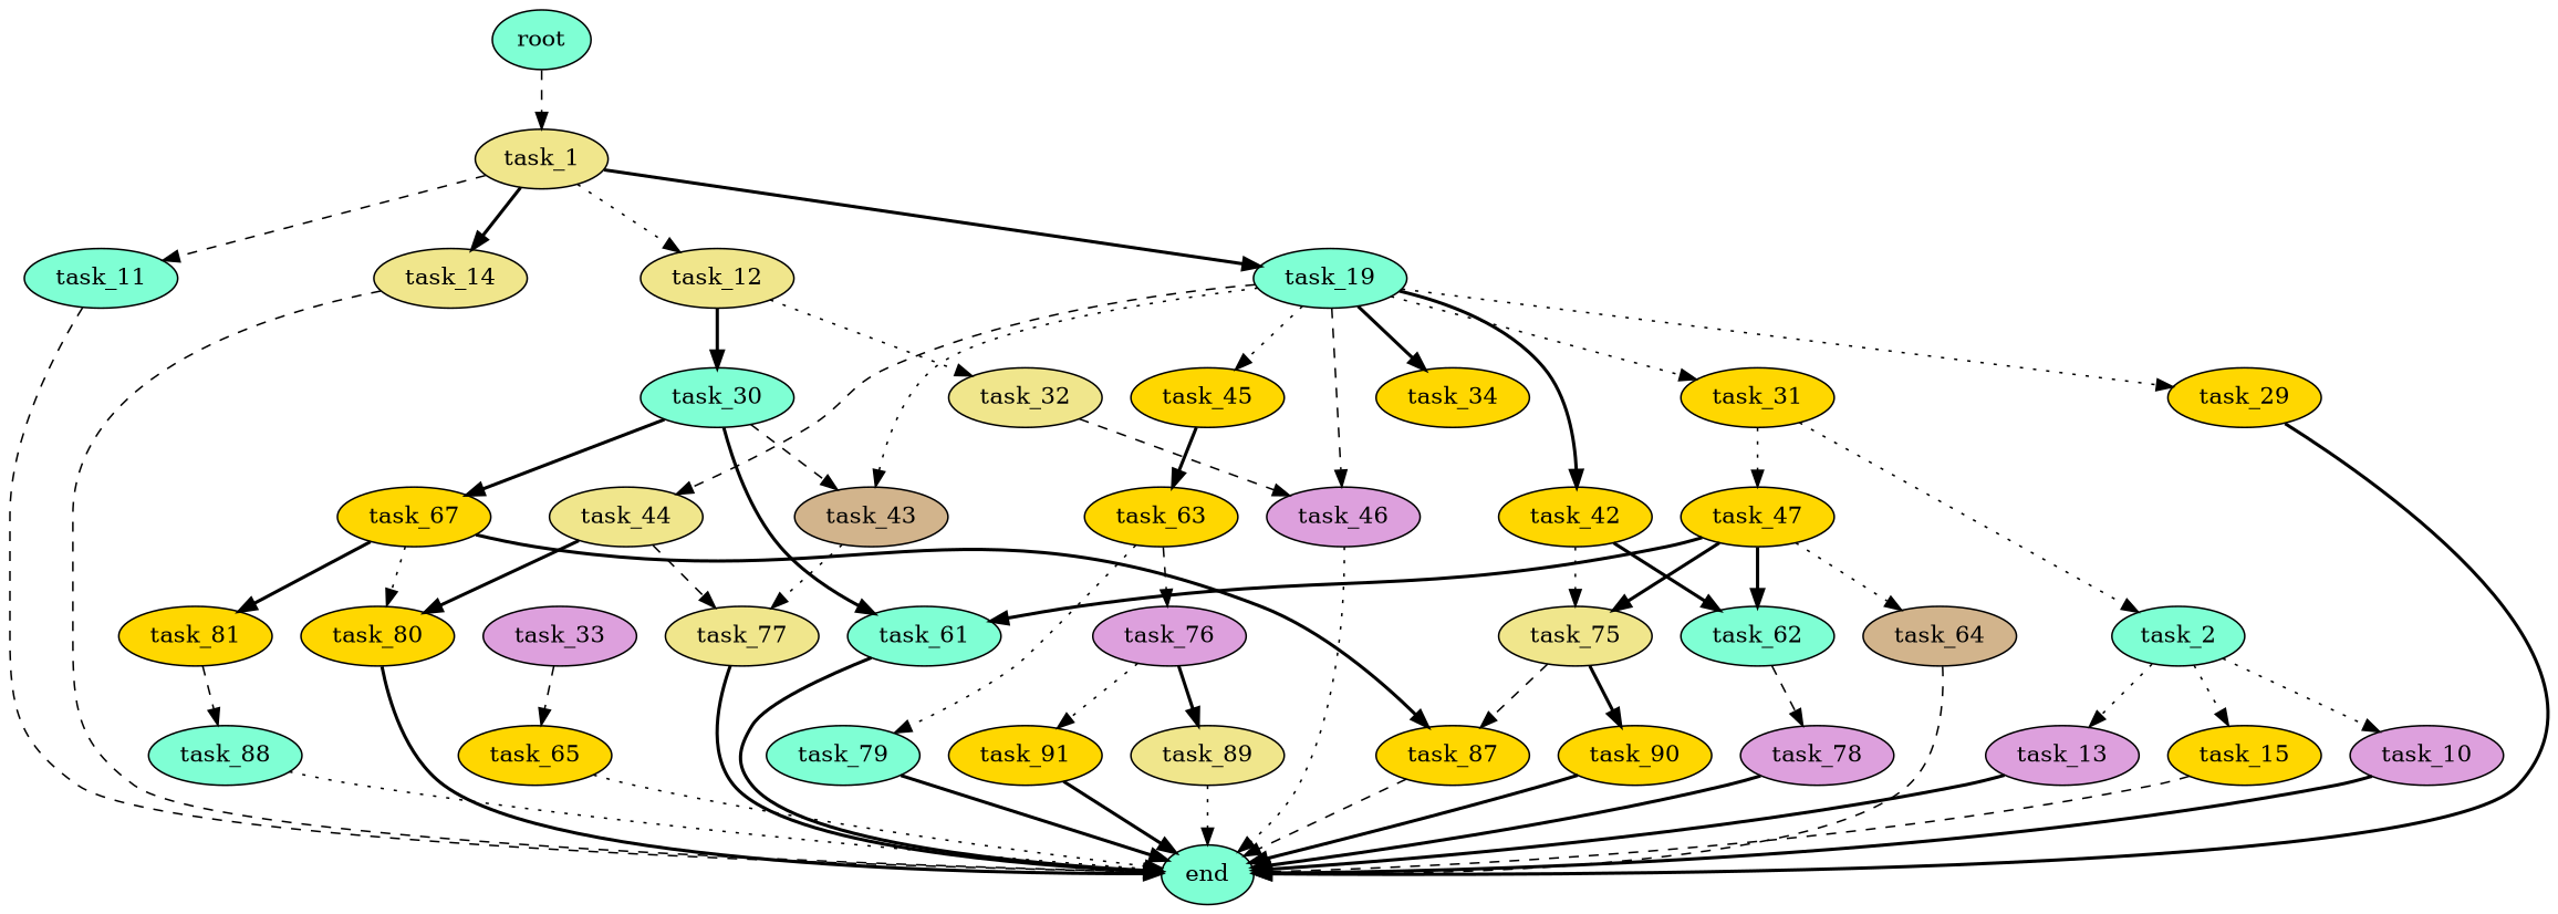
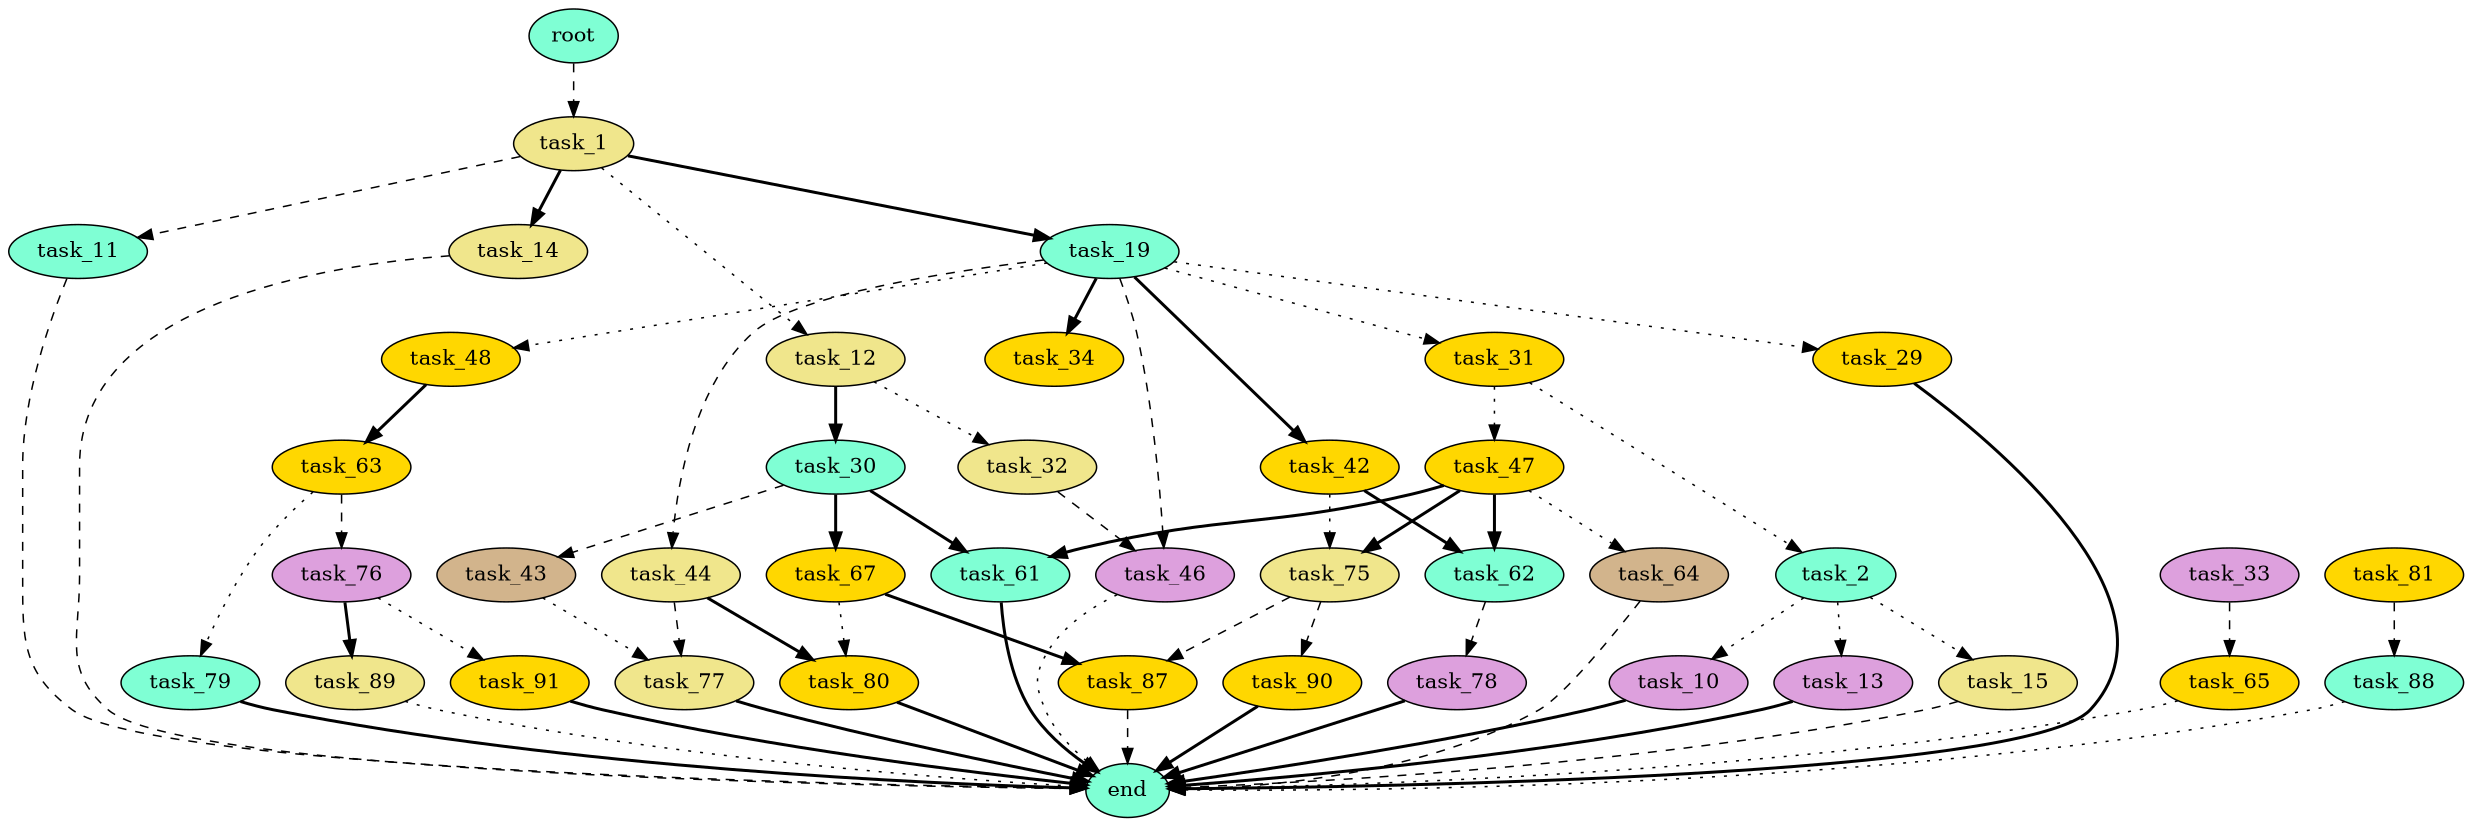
  digraph {
    node [fillcolor=gold style=filled]
    edge [style=bold]
    root [fillcolor=aquamarine]
    task_1 [fillcolor=khaki]
    task_11 [fillcolor=aquamarine]
    task_12 [fillcolor=khaki]
    task_14 [fillcolor=khaki]
    task_19 [fillcolor=aquamarine]
    task_2 [fillcolor=aquamarine]
    task_10 [fillcolor=plum]
    task_13 [fillcolor=plum]
-   task_15
+   task_15 [fillcolor=khaki]
    end [fillcolor=aquamarine]
    task_30 [fillcolor=aquamarine]
    task_32 [fillcolor=khaki]
    task_29
    task_31
    task_34
    task_42
    task_43 [fillcolor=tan]
    task_44 [fillcolor=khaki]
-   task_45
+   task_45 [label=task_48]
    task_46 [fillcolor=plum]
    task_61 [fillcolor=aquamarine]
    n23 [label=task_67]
    task_33 [fillcolor=plum]
    task_65
    task_47
    task_62 [fillcolor=aquamarine]
    task_75 [fillcolor=khaki]
    task_77 [fillcolor=khaki]
    task_80
    task_63
    task_81
    task_87
    task_64 [fillcolor=tan]
    task_78 [fillcolor=plum]
    task_90
    task_79 [fillcolor=aquamarine]
    task_76 [fillcolor=plum]
    task_89 [fillcolor=khaki]
    task_91
    task_88 [fillcolor=aquamarine]
    root -> task_1 [style=dashed]
    task_1 -> task_11 [style=dashed]
    task_1 -> task_12 [style=dotted]
    task_1 -> task_14
    task_1 -> task_19
    task_11 -> end [style=dashed]
    task_12 -> task_30
    task_12 -> task_32 [style=dotted]
    task_14 -> end [style=dashed]
    task_19 -> task_29 [style=dotted]
    task_19 -> task_31 [style=dotted]
    task_19 -> task_34
    task_19 -> task_42
-   task_19 -> task_43 [style=dotted]
    task_19 -> task_44 [style=dashed]
    task_19 -> task_45 [style=dotted]
    task_19 -> task_46 [style=dashed]
    task_2 -> task_10 [style=dotted]
    task_2 -> task_13 [style=dotted]
    task_2 -> task_15 [style=dotted]
    task_10 -> end
    task_13 -> end
    task_15 -> end [style=dashed]
    task_30 -> task_43 [style=dashed]
    task_30 -> task_61
    task_30 -> n23
    task_32 -> task_46 [style=dashed]
    task_29 -> end
    task_31 -> task_2 [style=dotted]
    task_31 -> task_47 [style=dotted]
    task_42 -> task_62
    task_42 -> task_75 [style=dotted]
    task_43 -> task_77 [style=dotted]
    task_44 -> task_77 [style=dashed]
    task_44 -> task_80
    task_45 -> task_63
    task_46 -> end [style=dotted]
    task_61 -> end
    n23 -> task_80 [style=dotted]
-   n23 -> task_81
    n23 -> task_87
    task_33 -> task_65 [style=dashed]
    task_65 -> end [style=dotted]
    task_47 -> task_61
    task_47 -> task_62
    task_47 -> task_75
    task_47 -> task_64 [style=dotted]
    task_62 -> task_78 [style=dashed]
    task_75 -> task_87 [style=dashed]
-   task_75 -> task_90
+   task_75 -> task_90 [style=dashed]
    task_77 -> end
    task_80 -> end
    task_63 -> task_79 [style=dotted]
    task_63 -> task_76 [style=dashed]
    task_81 -> task_88 [style=dashed]
    task_87 -> end [style=dashed]
    task_64 -> end [style=dashed]
    task_78 -> end
    task_90 -> end
    task_79 -> end
    task_76 -> task_89
    task_76 -> task_91 [style=dotted]
    task_89 -> end [style=dotted]
    task_91 -> end
    task_88 -> end [style=dotted]
  }
